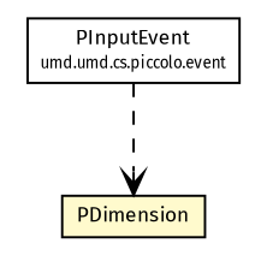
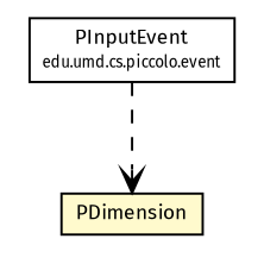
  digraph {
    fontname="Fira Sans"
    node [fontcolor=black fontname="Fira Sans" fontsize=9.0 shape=plaintext]
    n1 [label=<<table border="0" cellborder="1" cellspacing="0" cellpadding="2" port="p" bgcolor="lemonChiffon" href="./PDimension.html"> 		<tr><td><table border="0" cellspacing="0" cellpadding="1"> 			<tr><td> PDimension </td></tr> 		</table></td></tr> 		</table>>]
-   n2 [label=<<table border="0" cellborder="1" cellspacing="0" cellpadding="2" port="p" href="../event/PInputEvent.html"> 		<tr><td><table border="0" cellspacing="0" cellpadding="1"> 			<tr><td> PInputEvent </td></tr> 			<tr><td><font point-size="7.0"> umd.umd.cs.piccolo.event </font></td></tr> 		</table></td></tr> 		</table>>]
+   n2 [label=<<table border="0" cellborder="1" cellspacing="0" cellpadding="2" port="p" href="../event/PInputEvent.html"> 		<tr><td><table border="0" cellspacing="0" cellpadding="1"> 			<tr><td> PInputEvent </td></tr> 			<tr><td><font point-size="7.0"> edu.umd.cs.piccolo.event </font></td></tr> 		</table></td></tr> 		</table>>]
    n2 -> n1 [arrowhead=open color=black fontcolor=black fontname="Fira Sans" fontsize=10.0 headport=p labelfontname=Helvetica labelfontsize=10 style=dashed tailport=p]
  }
